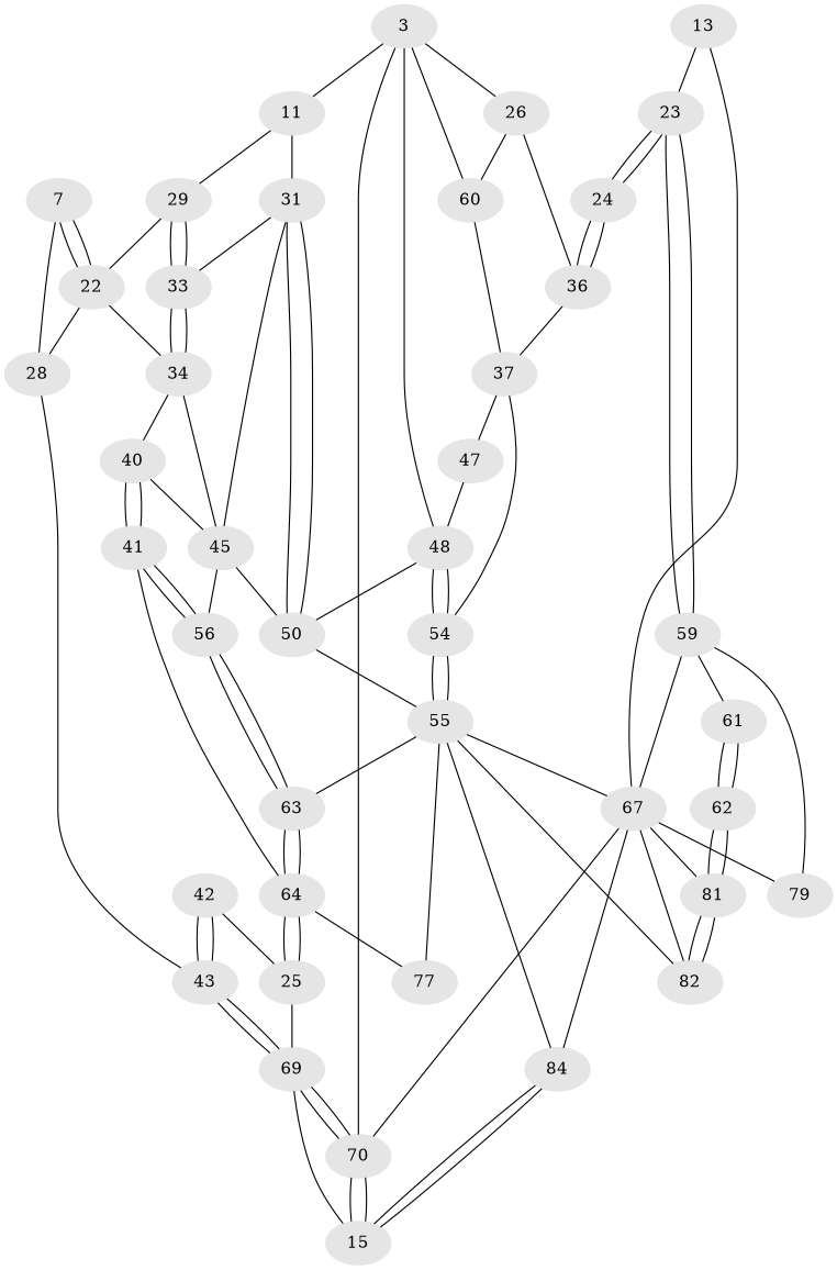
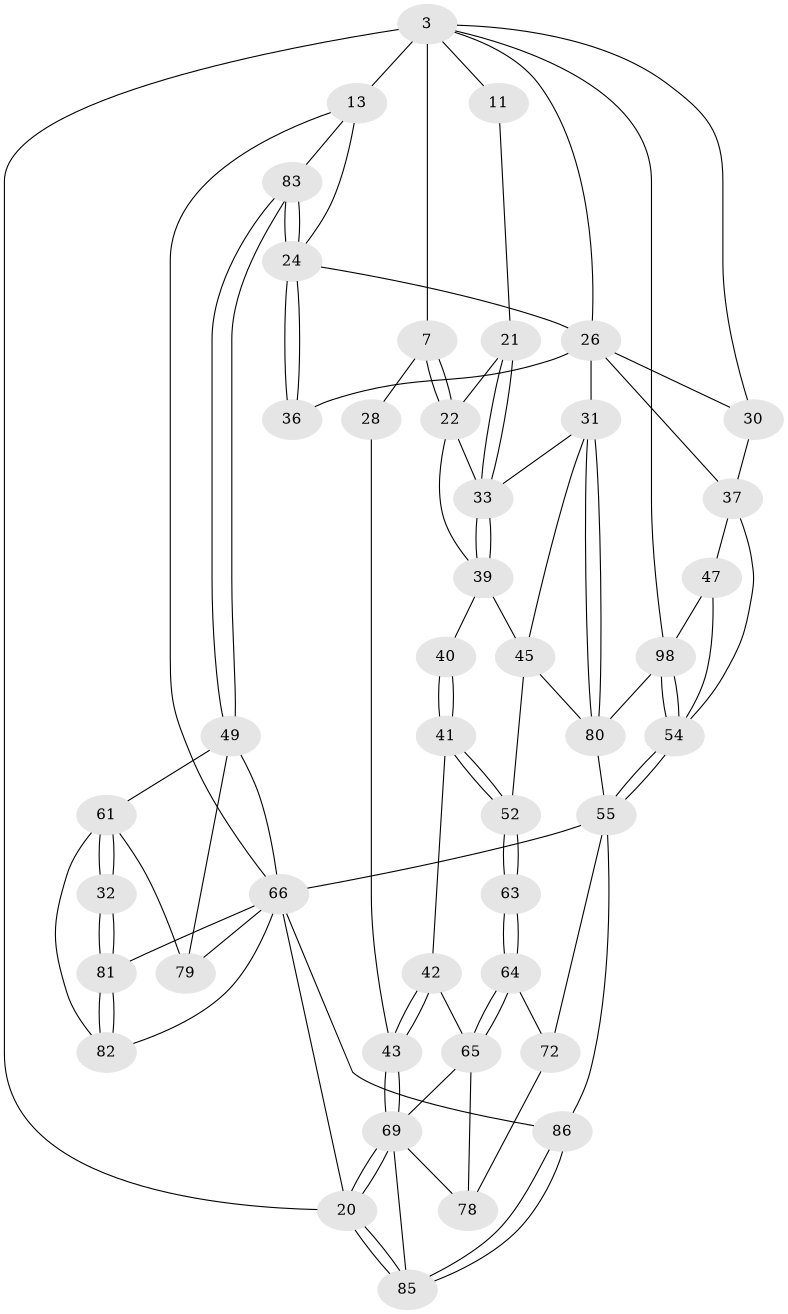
  graph {
    node [color=gray90 style=filled]
    3 [super="+4+15"]
    7 [super="+8"]
    11 [super="+18+12"]
    13 [super="+14+19"]
    26 [super="+29"]
-   30 [label=60]
-   48 [super="+49"]
-   70
+   30
+   48 [super="+49" label=98]
+   70 [label=20]
    22 [super="+27"]
    28 [super="+39"]
-   21 [label=29]
+   21
    31 [super="+32"]
-   23
+   23 [label=83]
    24 [super="+25"]
-   66 [super="+67+86" label=67]
+   66 [super="+67+86"]
    36
    37 [super="+58+38"]
-   50 [super="+51"]
+   50 [super="+51" label=80]
    54 [super="+57"]
-   85 [label=15]
-   34 [super="+35"]
+   85
+   34 [super="+35" label=39]
    43
    33
    45 [super="+53+46"]
-   59 [super="+60+68"]
+   59 [super="+60+68" label=49]
    82
-   84
+   84 [label=86]
    79
    81
    40
    61
    69 [super="+73"]
    47
-   56
+   56 [label=52]
    55 [super="+74"]
    41
-   62
+   62 [label=32]
    42
-   65 [super="+72" label=25]
+   65 [super="+72"]
    63
-   77
+   78
+   77 [label=72]
    64
+   3 -- 7
    3 -- 11
+   3 -- 13 [weight=3]
    3 -- 26
    3 -- 30
    3 -- 48
    3 -- 70
    7 -- 22
    7 -- 22
    7 -- 28 [weight=2]
    11 -- 21
-   11 -- 31
+   26 -- 31
    13 -- 23
+   13 -- 24
    13 -- 66
    26 -- 30
    26 -- 36
    30 -- 37
    48 -- 50
    48 -- 54
    48 -- 54
    70 -- 85
    70 -- 85
-   22 -- 28
+   22 -- 33
    22 -- 34
    28 -- 43
    21 -- 22
    21 -- 33
    21 -- 33
    31 -- 50 [weight=2]
    31 -- 50
    31 -- 33
    31 -- 45
    23 -- 24
    23 -- 24
    23 -- 59
    23 -- 59
+   24 -- 26
    24 -- 36
    24 -- 36
    66 -- 70
    66 -- 82
    66 -- 84
    66 -- 79
    66 -- 81
-   36 -- 37
+   26 -- 37
    37 -- 54
    37 -- 47
    50 -- 55
    54 -- 55
    54 -- 55
    34 -- 45
    34 -- 40
    43 -- 69
    43 -- 69
    33 -- 34
    33 -- 34
    45 -- 50
    45 -- 56
    59 -- 66
    59 -- 79
    59 -- 61
    84 -- 85
    84 -- 85
    81 -- 82
    81 -- 82
-   40 -- 45
    40 -- 41
    40 -- 41
+   61 -- 79
    61 -- 62
    61 -- 62
    69 -- 70
    69 -- 70
    69 -- 85
+   69 -- 78
    47 -- 48
+   47 -- 54
    56 -- 63
    56 -- 63
    55 -- 66
-   55 -- 82
+   61 -- 82
    55 -- 84
-   55 -- 63
    55 -- 77
    41 -- 56
    41 -- 56
-   41 -- 64
+   41 -- 42
    62 -- 81
    62 -- 81
    42 -- 43
    42 -- 43
    42 -- 65
    65 -- 69
+   65 -- 78
    63 -- 64
    63 -- 64
+   77 -- 78
    64 -- 65
    64 -- 65
    64 -- 77
  }
